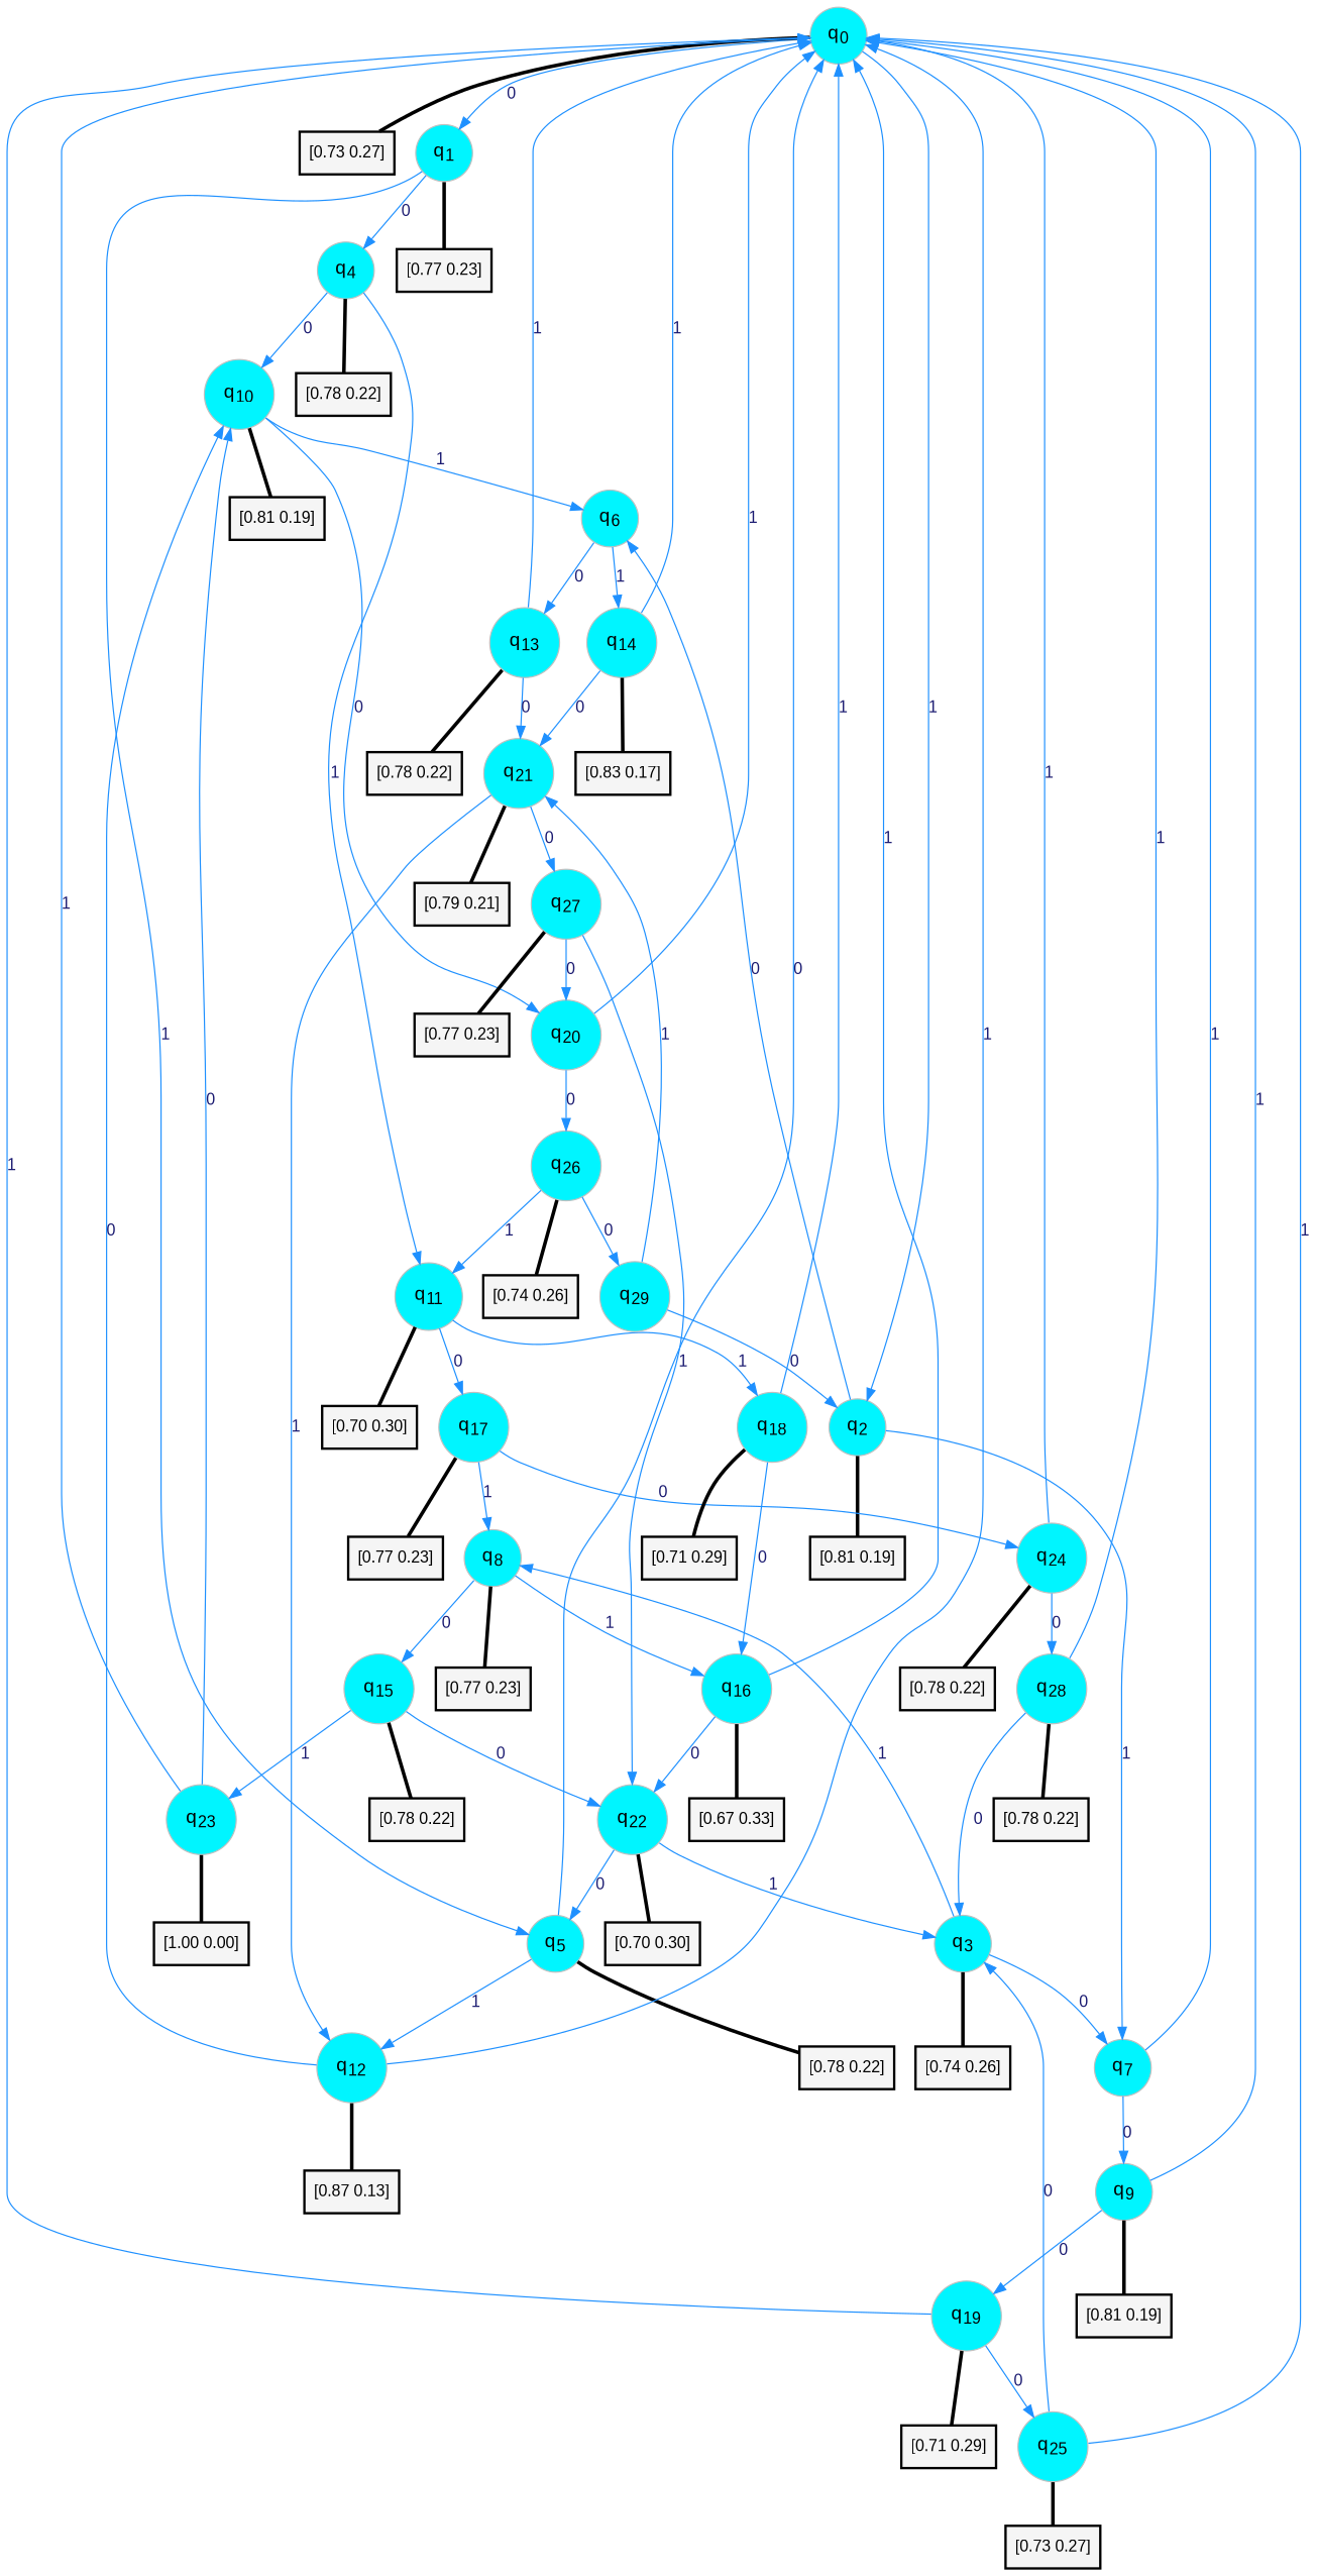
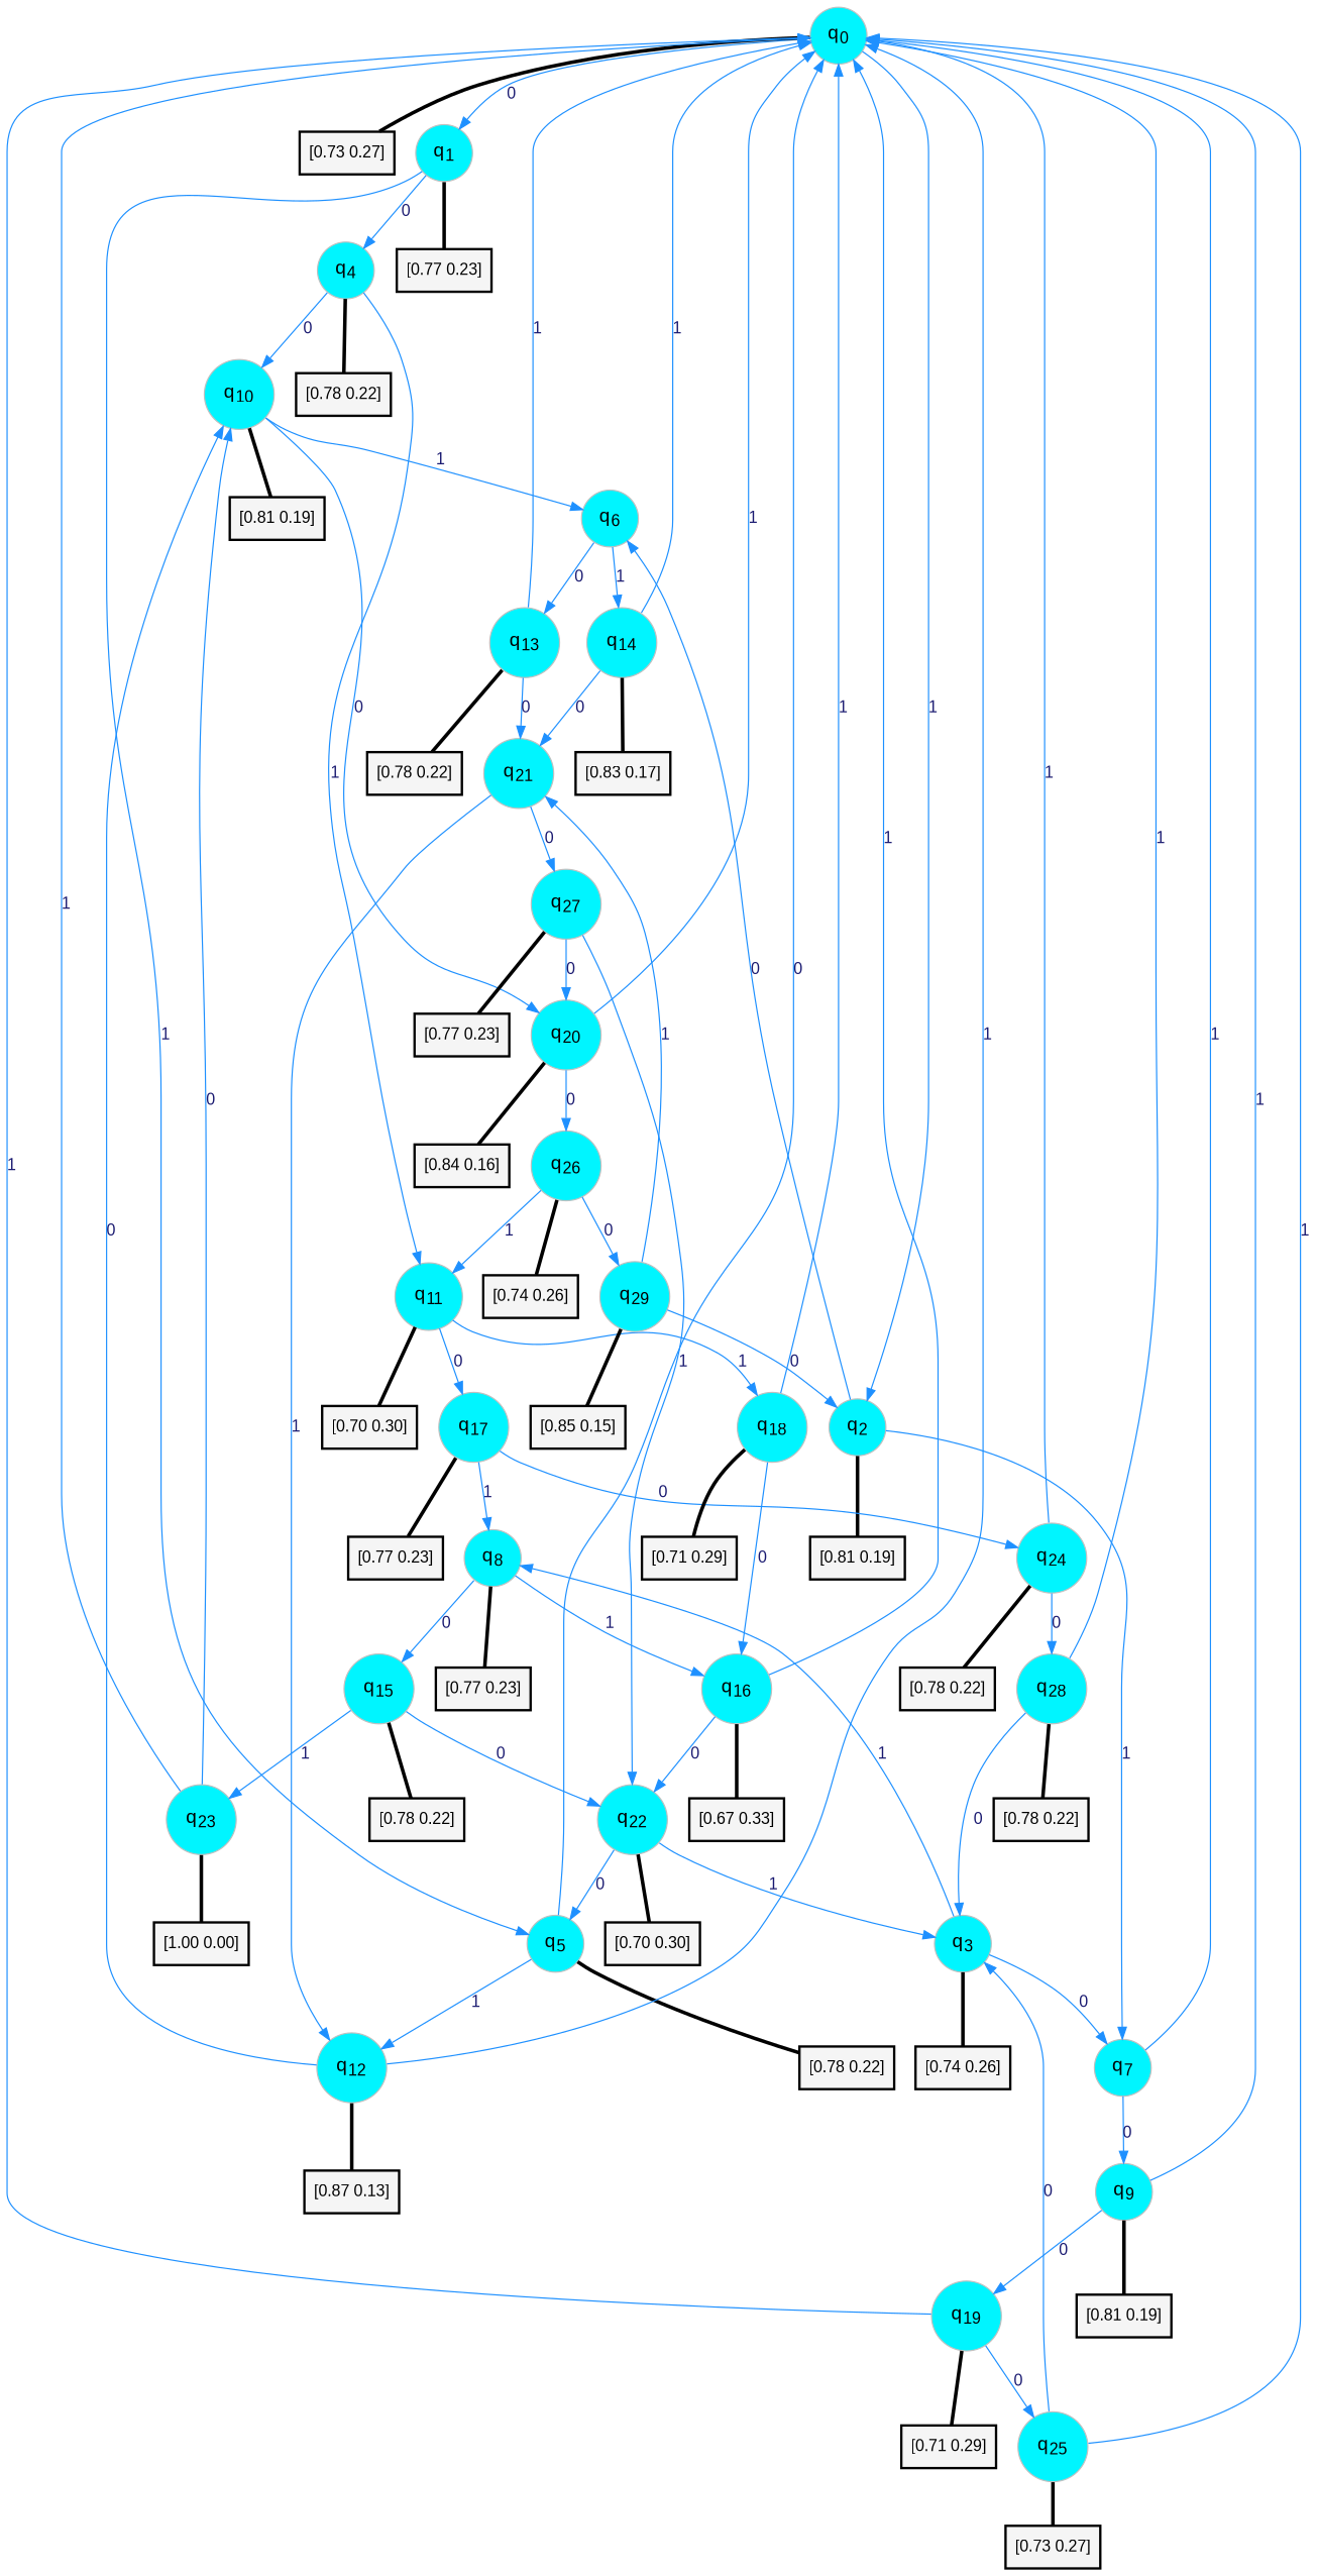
  digraph {
    fontname="Liberation Sans"
    rankdir=TD
    node [color=gray fillcolor=turquoise1 fontcolor=black fontname="Liberation Sans" fontsize=16 fontweight=bold shape=circle style=filled]
    edge [arrowsize=1 color=dodgerblue1 fontcolor=midnightblue fontname="Liberation Sans" fontweight=bold penwidth=1 style=solid weight=20]
    n1 [label=<q<SUB>0</SUB>>]
    n2 [label=<q<SUB>1</SUB>>]
    n3 [label=<q<SUB>2</SUB>>]
    n4 [color=black fillcolor=whitesmoke fontsize=14 label="[0.73 0.27]" penwidth=2 shape=box]
    n5 [label=<q<SUB>4</SUB>>]
    n6 [label=<q<SUB>5</SUB>>]
    n7 [color=black fillcolor=whitesmoke fontsize=14 label="[0.77 0.23]" penwidth=2 shape=box]
    n8 [label=<q<SUB>6</SUB>>]
    n9 [label=<q<SUB>7</SUB>>]
    n10 [color=black fillcolor=whitesmoke fontsize=14 label="[0.81 0.19]" penwidth=2 shape=box]
    n11 [label=<q<SUB>10</SUB>>]
    n12 [label=<q<SUB>11</SUB>>]
    n13 [color=black fillcolor=whitesmoke fontsize=14 label="[0.78 0.22]" penwidth=2 shape=box]
    n14 [label=<q<SUB>12</SUB>>]
    n15 [color=black fillcolor=whitesmoke fontsize=14 label="[0.78 0.22]" penwidth=2 shape=box]
    n16 [label=<q<SUB>13</SUB>>]
    n17 [label=<q<SUB>14</SUB>>]
    n18 [label=<q<SUB>9</SUB>>]
    n19 [label=<q<SUB>3</SUB>>]
    n20 [label=<q<SUB>8</SUB>>]
    n21 [color=black fillcolor=whitesmoke fontsize=14 label="[0.74 0.26]" penwidth=2 shape=box]
    n22 [label=<q<SUB>15</SUB>>]
    n23 [label=<q<SUB>16</SUB>>]
    n24 [color=black fillcolor=whitesmoke fontsize=14 label="[0.77 0.23]" penwidth=2 shape=box]
    n25 [label=<q<SUB>20</SUB>>]
    n26 [color=black fillcolor=whitesmoke fontsize=14 label="[0.81 0.19]" penwidth=2 shape=box]
    n27 [label=<q<SUB>17</SUB>>]
    n28 [label=<q<SUB>18</SUB>>]
    n29 [color=black fillcolor=whitesmoke fontsize=14 label="[0.70 0.30]" penwidth=2 shape=box]
    n30 [color=black fillcolor=whitesmoke fontsize=14 label="[0.87 0.13]" penwidth=2 shape=box]
    n31 [label=<q<SUB>21</SUB>>]
    n32 [color=black fillcolor=whitesmoke fontsize=14 label="[0.78 0.22]" penwidth=2 shape=box]
    n33 [color=black fillcolor=whitesmoke fontsize=14 label="[0.83 0.17]" penwidth=2 shape=box]
    n34 [label=<q<SUB>19</SUB>>]
    n35 [color=black fillcolor=whitesmoke fontsize=14 label="[0.81 0.19]" penwidth=2 shape=box]
    n36 [label=<q<SUB>22</SUB>>]
    n37 [label=<q<SUB>23</SUB>>]
    n38 [color=black fillcolor=whitesmoke fontsize=14 label="[0.78 0.22]" penwidth=2 shape=box]
    n39 [color=black fillcolor=whitesmoke fontsize=14 label="[0.67 0.33]" penwidth=2 shape=box]
    n40 [label=<q<SUB>25</SUB>>]
    n41 [color=black fillcolor=whitesmoke fontsize=14 label="[0.71 0.29]" penwidth=2 shape=box]
    n42 [label=<q<SUB>26</SUB>>]
+   n43 [color=black fillcolor=whitesmoke fontsize=14 label="[0.84 0.16]" penwidth=2 shape=box]
    n44 [label=<q<SUB>24</SUB>>]
    n45 [color=black fillcolor=whitesmoke fontsize=14 label="[0.77 0.23]" penwidth=2 shape=box]
    n46 [color=black fillcolor=whitesmoke fontsize=14 label="[0.71 0.29]" penwidth=2 shape=box]
    n47 [label=<q<SUB>27</SUB>>]
-   n48 [color=black fillcolor=whitesmoke fontsize=14 label="[0.79 0.21]" penwidth=2 shape=box]
    n49 [color=black fillcolor=whitesmoke fontsize=14 label="[0.70 0.30]" penwidth=2 shape=box]
    n50 [color=black fillcolor=whitesmoke fontsize=14 label="[1.00 0.00]" penwidth=2 shape=box]
    n51 [label=<q<SUB>28</SUB>>]
    n52 [color=black fillcolor=whitesmoke fontsize=14 label="[0.78 0.22]" penwidth=2 shape=box]
    n53 [color=black fillcolor=whitesmoke fontsize=14 label="[0.73 0.27]" penwidth=2 shape=box]
    n54 [label=<q<SUB>29</SUB>>]
    n55 [color=black fillcolor=whitesmoke fontsize=14 label="[0.74 0.26]" penwidth=2 shape=box]
    n56 [color=black fillcolor=whitesmoke fontsize=14 label="[0.77 0.23]" penwidth=2 shape=box]
    n57 [color=black fillcolor=whitesmoke fontsize=14 label="[0.78 0.22]" penwidth=2 shape=box]
+   n58 [color=black fillcolor=whitesmoke fontsize=14 label="[0.85 0.15]" penwidth=2 shape=box]
    n1 -> n2 [label=0]
    n1 -> n3 [label=1]
    n1 -> n4 [arrowhead=none color=black penwidth=3]
    n2 -> n5 [label=0]
    n2 -> n6 [label=1]
    n2 -> n7 [arrowhead=none color=black penwidth=3]
    n3 -> n8 [label=0]
    n3 -> n9 [label=1]
    n3 -> n10 [arrowhead=none color=black penwidth=3]
    n5 -> n11 [label=0]
    n5 -> n12 [label=1]
    n5 -> n13 [arrowhead=none color=black penwidth=3]
    n6 -> n1 [label=0]
    n6 -> n14 [label=1]
    n6 -> n15 [arrowhead=none color=black penwidth=3]
    n8 -> n16 [label=0]
    n8 -> n17 [label=1]
    n9 -> n1 [label=1]
    n9 -> n18 [label=0]
    n11 -> n8 [label=1]
    n11 -> n25 [label=0]
    n11 -> n26 [arrowhead=none color=black penwidth=3]
    n12 -> n27 [label=0]
    n12 -> n28 [label=1]
    n12 -> n29 [arrowhead=none color=black penwidth=3]
    n14 -> n1 [label=1]
    n14 -> n11 [label=0]
    n14 -> n30 [arrowhead=none color=black penwidth=3]
    n16 -> n1 [label=1]
    n16 -> n31 [label=0]
    n16 -> n32 [arrowhead=none color=black penwidth=3]
    n17 -> n1 [label=1]
    n17 -> n31 [label=0]
    n17 -> n33 [arrowhead=none color=black penwidth=3]
    n18 -> n1 [label=1]
    n18 -> n34 [label=0]
    n18 -> n35 [arrowhead=none color=black penwidth=3]
    n19 -> n9 [label=0]
    n19 -> n20 [label=1]
    n19 -> n21 [arrowhead=none color=black penwidth=3]
    n20 -> n22 [label=0]
    n20 -> n23 [label=1]
    n20 -> n24 [arrowhead=none color=black penwidth=3]
    n22 -> n36 [label=0]
    n22 -> n37 [label=1]
    n22 -> n38 [arrowhead=none color=black penwidth=3]
    n23 -> n1 [label=1]
    n23 -> n36 [label=0]
    n23 -> n39 [arrowhead=none color=black penwidth=3]
    n25 -> n1 [label=1]
    n25 -> n42 [label=0]
+   n25 -> n43 [arrowhead=none color=black penwidth=3]
    n27 -> n20 [label=1]
    n27 -> n44 [label=0]
    n27 -> n45 [arrowhead=none color=black penwidth=3]
    n28 -> n1 [label=1]
    n28 -> n23 [label=0]
    n28 -> n46 [arrowhead=none color=black penwidth=3]
    n31 -> n14 [label=1]
    n31 -> n47 [label=0]
-   n31 -> n48 [arrowhead=none color=black penwidth=3]
    n34 -> n1 [label=1]
    n34 -> n40 [label=0]
    n34 -> n41 [arrowhead=none color=black penwidth=3]
    n36 -> n6 [label=0]
    n36 -> n19 [label=1]
    n36 -> n49 [arrowhead=none color=black penwidth=3]
    n37 -> n1 [label=1]
    n37 -> n11 [label=0]
    n37 -> n50 [arrowhead=none color=black penwidth=3]
    n40 -> n1 [label=1]
    n40 -> n19 [label=0]
    n40 -> n53 [arrowhead=none color=black penwidth=3]
    n42 -> n12 [label=1]
    n42 -> n54 [label=0]
    n42 -> n55 [arrowhead=none color=black penwidth=3]
    n44 -> n1 [label=1]
    n44 -> n51 [label=0]
    n44 -> n52 [arrowhead=none color=black penwidth=3]
    n47 -> n25 [label=0]
    n47 -> n36 [label=1]
    n47 -> n56 [arrowhead=none color=black penwidth=3]
    n51 -> n1 [label=1]
    n51 -> n19 [label=0]
    n51 -> n57 [arrowhead=none color=black penwidth=3]
    n54 -> n3 [label=0]
    n54 -> n31 [label=1]
+   n54 -> n58 [arrowhead=none color=black penwidth=3]
  }
